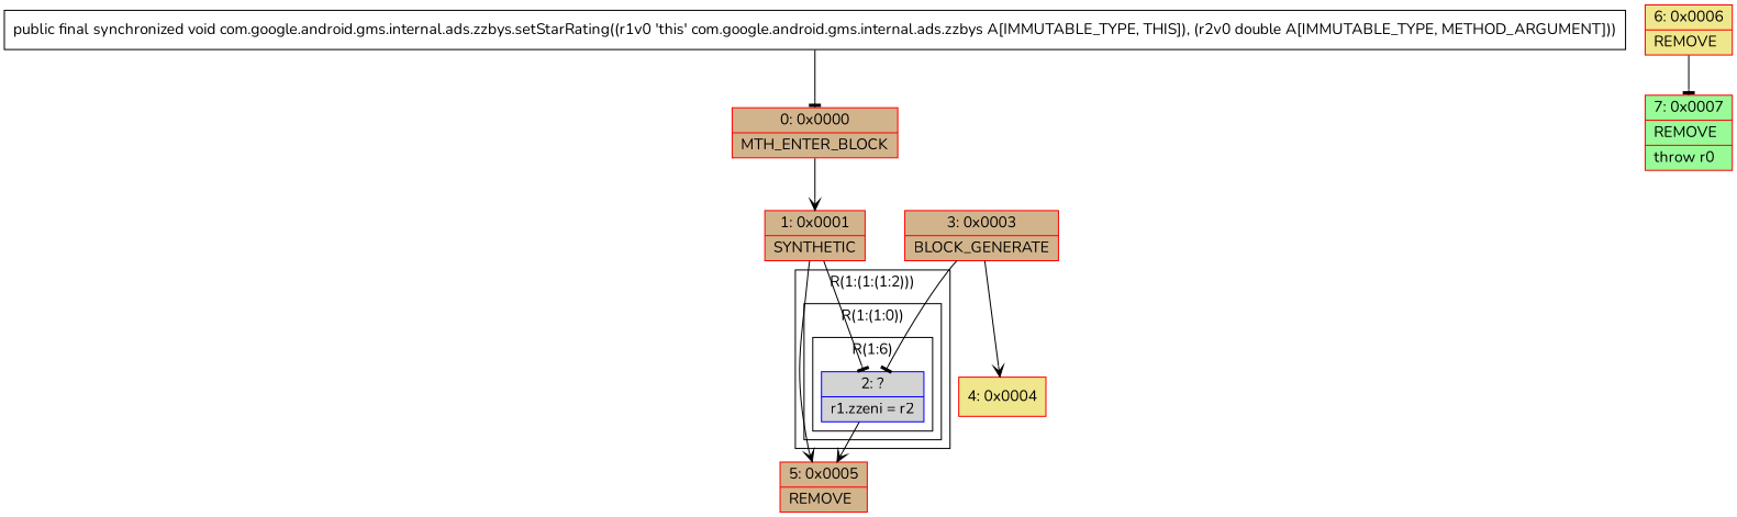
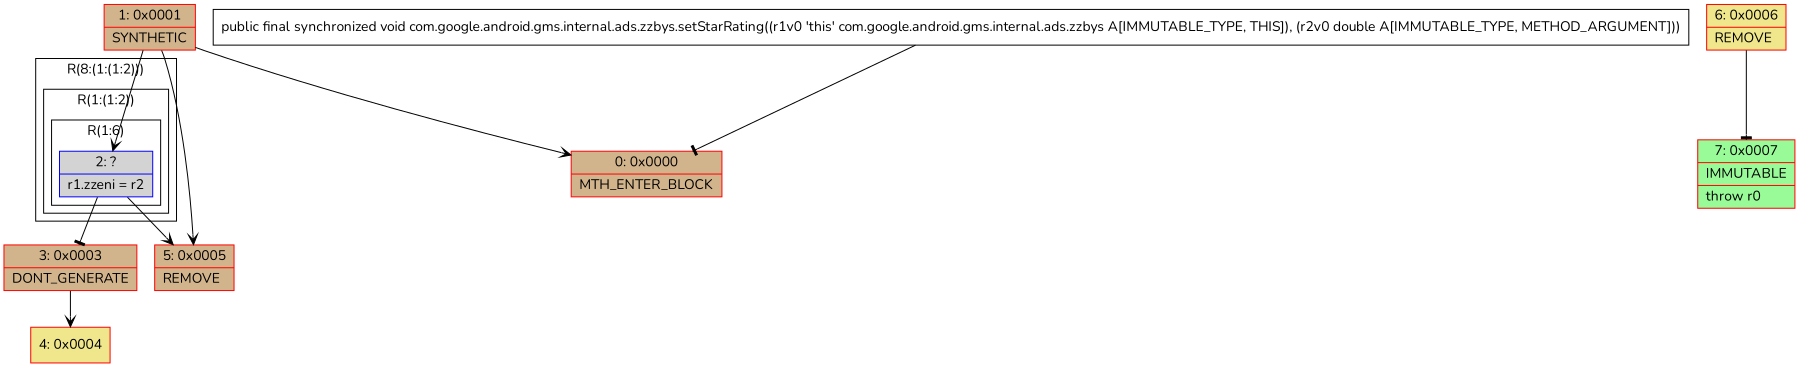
  digraph {
    fontname=Nunito
    node [color=red fillcolor=tan fontname=Nunito shape=record style=filled]
    edge [arrowhead=tee fontname=Nunito]
    n1 [color=blue fillcolor=lightgrey label="{2\:\ ?|r1.zzeni = r2\l}"]
-   n2 [label="{3\:\ 0x0003|BLOCK_GENERATE\l}"]
+   n2 [label="{3\:\ 0x0003|DONT_GENERATE\l}"]
    n3 [label="{5\:\ 0x0005|REMOVE\l}"]
    n4 [fillcolor=khaki label="{4\:\ 0x0004}"]
    n5 [label="{0\:\ 0x0000|MTH_ENTER_BLOCK\l}"]
    n6 [label="{1\:\ 0x0001|SYNTHETIC\l}"]
    n7 [fillcolor=khaki label="{6\:\ 0x0006|REMOVE\l}"]
-   n8 [fillcolor=palegreen label="{7\:\ 0x0007|REMOVE\l|throw r0\l}"]
+   n8 [fillcolor=palegreen label="{7\:\ 0x0007|IMMUTABLE\l|throw r0\l}"]
    n9 [fillcolor=white label="{public final synchronized void com.google.android.gms.internal.ads.zzbys.setStarRating((r1v0 'this' com.google.android.gms.internal.ads.zzbys A[IMMUTABLE_TYPE, THIS]), (r2v0 double A[IMMUTABLE_TYPE, METHOD_ARGUMENT])) }" color=""]
    subgraph cluster_1 {
-     label="R(1:(1:(1:2)))"
+     label="R(8:(1:(1:2)))"
      subgraph cluster_2 {
-       label="R(1:(1:0))"
+       label="R(1:(1:2))"
        subgraph cluster_3 {
          label="R(1:6)"
          n1
        }
      }
    }
-   n2 -> n1
+   n1 -> n2
    n1 -> n3 [arrowhead=vee]
    n2 -> n4 [arrowhead=vee]
-   n5 -> n6 [arrowhead=vee]
-   n6 -> n1
+   n6 -> n5 [arrowhead=vee]
+   n6 -> n1 [arrowhead=vee]
    n6 -> n3 [arrowhead=vee]
    n7 -> n8
    n9 -> n5
  }
